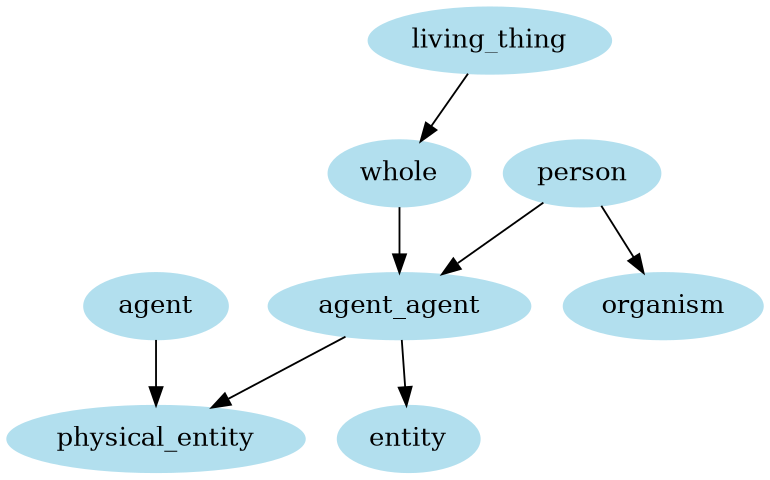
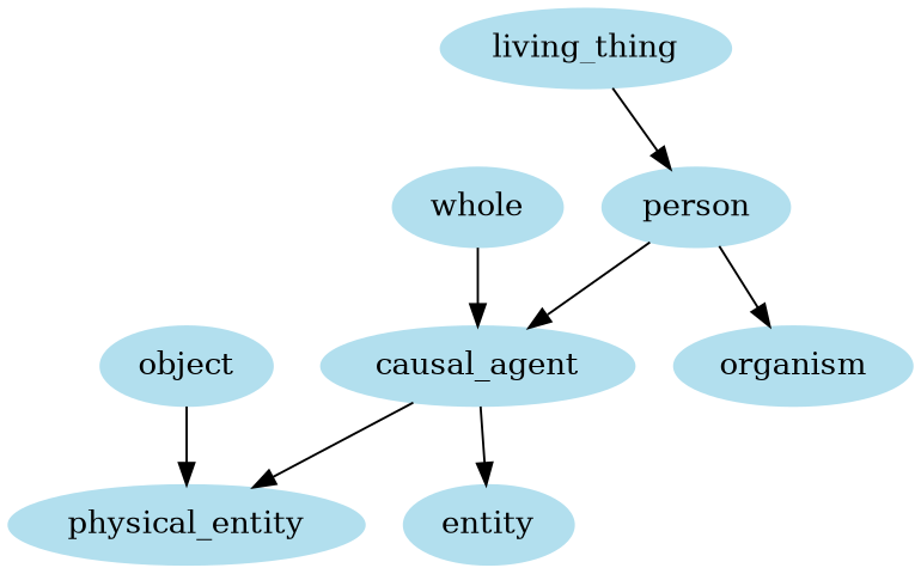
  digraph {
    node [color=lightblue2 style=filled]
    person
-   causal_agent [label=agent_agent]
+   causal_agent
    organism
    physical_entity
    entity
    living_thing
    whole
-   object [label=agent]
+   object
    person -> causal_agent
    person -> organism
    causal_agent -> physical_entity
    causal_agent -> entity
-   living_thing -> whole
+   living_thing -> person
    whole -> causal_agent
    object -> physical_entity
  }
